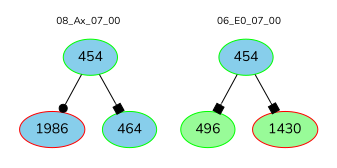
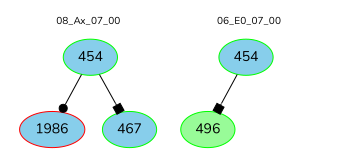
  digraph {
    fontname=Nunito
    node [color=green fillcolor=skyblue fontname=Nunito style=filled]
    edge [arrowhead=box color=black fontname=Nunito]
    n1 [label=454]
    n2 [color=red label=1986]
-   n3 [label=464]
+   n3 [label=467]
    n4 [label=454]
    n5 [fillcolor=palegreen label=496]
-   n6 [color=red fillcolor=palegreen label=1430]
    subgraph cluster_1 {
      color=white
      fontsize=10
      label="08_Ax_07_00"
      n1
      n2
      n3
    }
    subgraph cluster_2 {
      color=white
      fontsize=10
      label="06_E0_07_00"
      n4
      n5
-     n6
    }
    n1 -> n2 [arrowhead=dot]
    n1 -> n3
    n4 -> n5
-   n4 -> n6
  }
